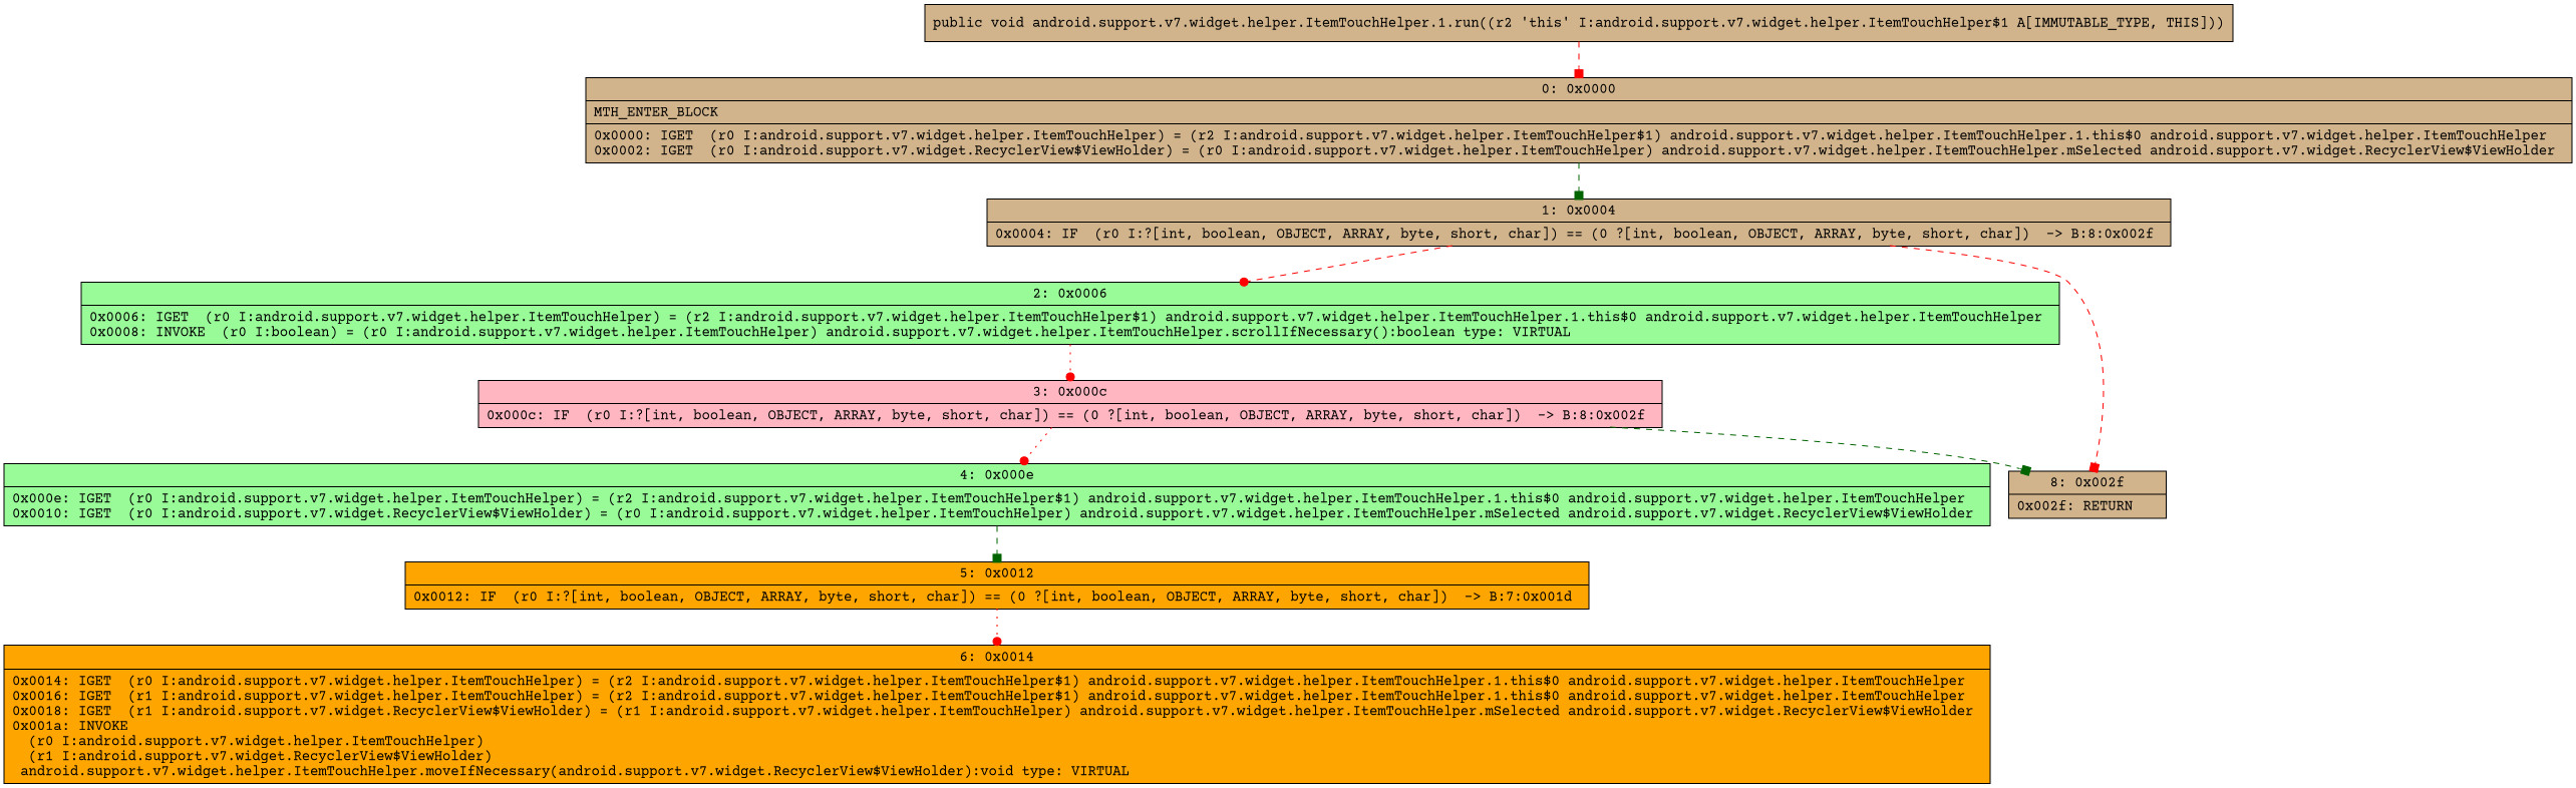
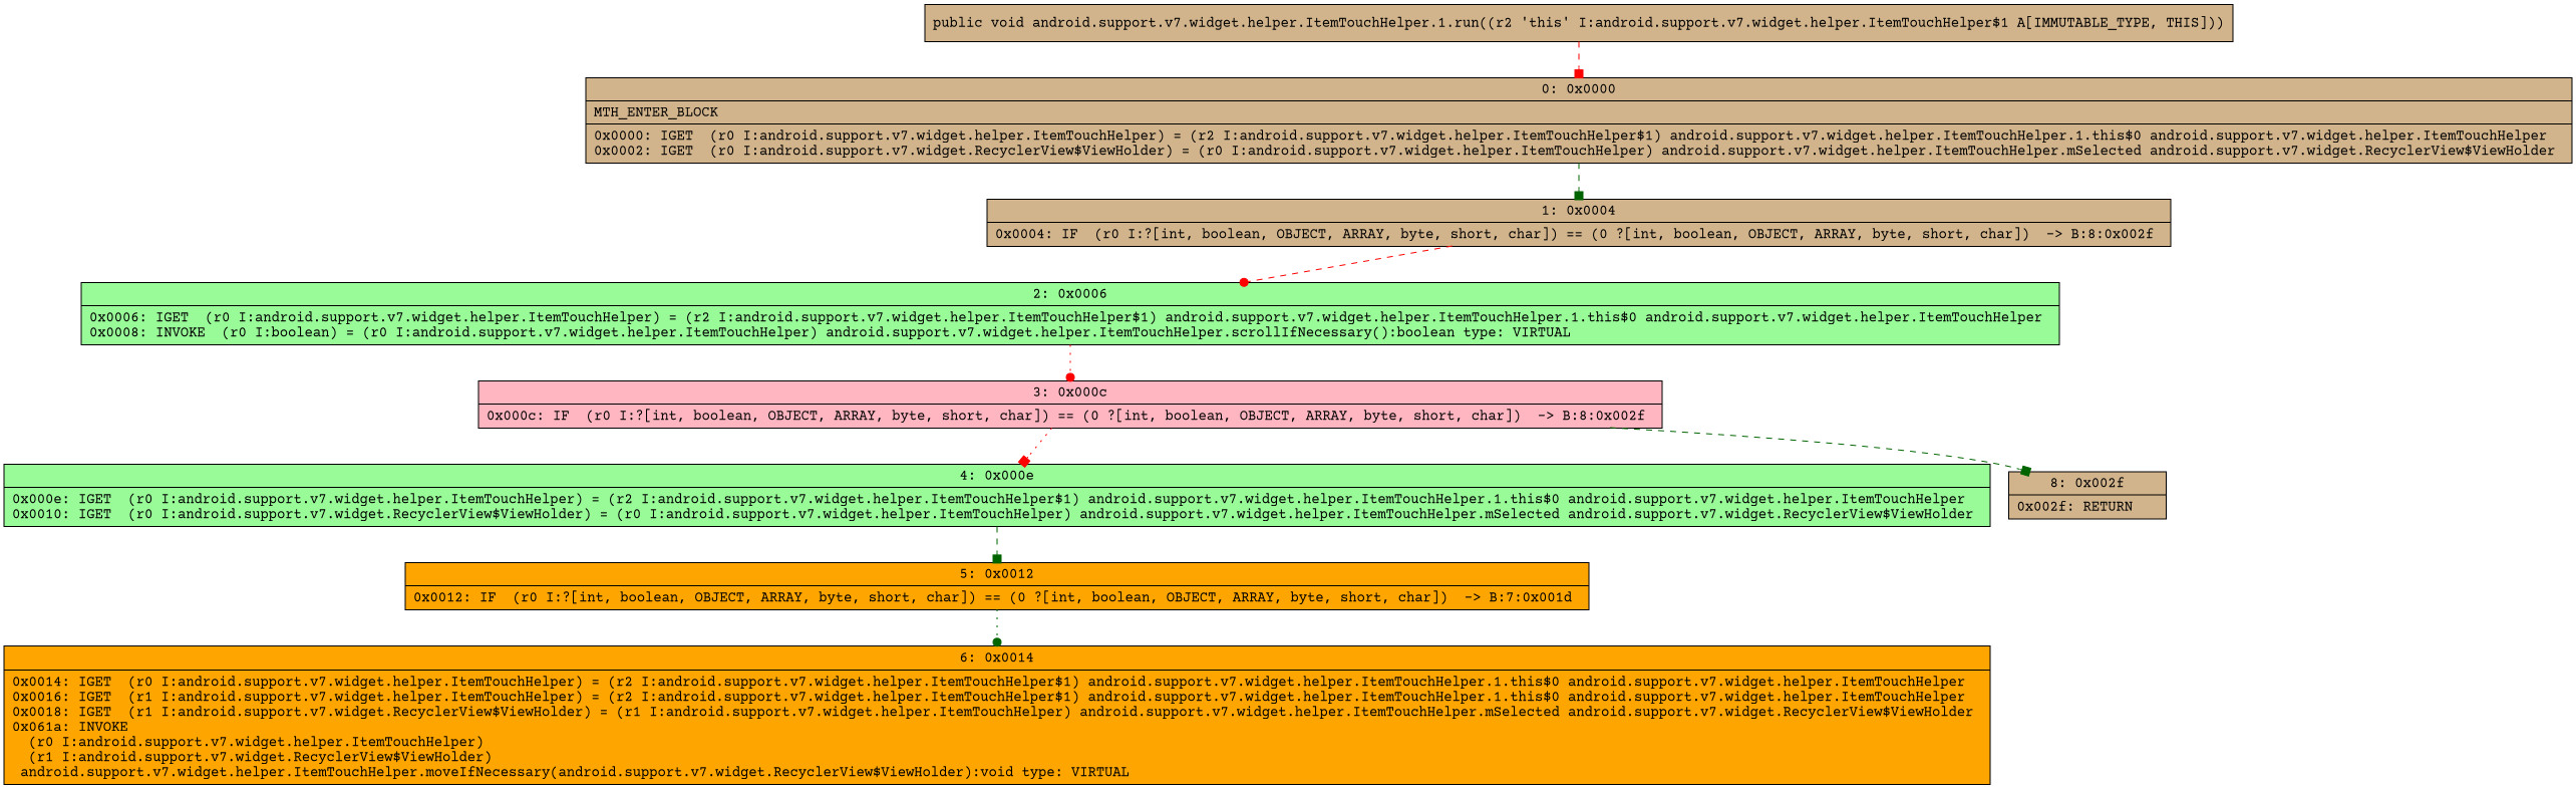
  digraph {
    fontname="Courier Prime"
    node [fillcolor=tan fontname="Courier Prime" shape=record style=filled]
    edge [arrowhead=box color=red fontname="Courier Prime" style=dashed]
    n1 [label="{0\:\ 0x0000|MTH_ENTER_BLOCK\l|0x0000: IGET  (r0 I:android.support.v7.widget.helper.ItemTouchHelper) = (r2 I:android.support.v7.widget.helper.ItemTouchHelper$1) android.support.v7.widget.helper.ItemTouchHelper.1.this$0 android.support.v7.widget.helper.ItemTouchHelper \l0x0002: IGET  (r0 I:android.support.v7.widget.RecyclerView$ViewHolder) = (r0 I:android.support.v7.widget.helper.ItemTouchHelper) android.support.v7.widget.helper.ItemTouchHelper.mSelected android.support.v7.widget.RecyclerView$ViewHolder \l}"]
    n2 [label="{1\:\ 0x0004|0x0004: IF  (r0 I:?[int, boolean, OBJECT, ARRAY, byte, short, char]) == (0 ?[int, boolean, OBJECT, ARRAY, byte, short, char])  \-\> B:8:0x002f \l}"]
    n3 [fillcolor=palegreen label="{2\:\ 0x0006|0x0006: IGET  (r0 I:android.support.v7.widget.helper.ItemTouchHelper) = (r2 I:android.support.v7.widget.helper.ItemTouchHelper$1) android.support.v7.widget.helper.ItemTouchHelper.1.this$0 android.support.v7.widget.helper.ItemTouchHelper \l0x0008: INVOKE  (r0 I:boolean) = (r0 I:android.support.v7.widget.helper.ItemTouchHelper) android.support.v7.widget.helper.ItemTouchHelper.scrollIfNecessary():boolean type: VIRTUAL \l}"]
    n4 [label="{8\:\ 0x002f|0x002f: RETURN   \l}"]
    n5 [fillcolor=lightpink label="{3\:\ 0x000c|0x000c: IF  (r0 I:?[int, boolean, OBJECT, ARRAY, byte, short, char]) == (0 ?[int, boolean, OBJECT, ARRAY, byte, short, char])  \-\> B:8:0x002f \l}"]
    n6 [fillcolor=palegreen label="{4\:\ 0x000e|0x000e: IGET  (r0 I:android.support.v7.widget.helper.ItemTouchHelper) = (r2 I:android.support.v7.widget.helper.ItemTouchHelper$1) android.support.v7.widget.helper.ItemTouchHelper.1.this$0 android.support.v7.widget.helper.ItemTouchHelper \l0x0010: IGET  (r0 I:android.support.v7.widget.RecyclerView$ViewHolder) = (r0 I:android.support.v7.widget.helper.ItemTouchHelper) android.support.v7.widget.helper.ItemTouchHelper.mSelected android.support.v7.widget.RecyclerView$ViewHolder \l}"]
    n7 [fillcolor=orange label="{5\:\ 0x0012|0x0012: IF  (r0 I:?[int, boolean, OBJECT, ARRAY, byte, short, char]) == (0 ?[int, boolean, OBJECT, ARRAY, byte, short, char])  \-\> B:7:0x001d \l}"]
-   n8 [fillcolor=orange label="{6\:\ 0x0014|0x0014: IGET  (r0 I:android.support.v7.widget.helper.ItemTouchHelper) = (r2 I:android.support.v7.widget.helper.ItemTouchHelper$1) android.support.v7.widget.helper.ItemTouchHelper.1.this$0 android.support.v7.widget.helper.ItemTouchHelper \l0x0016: IGET  (r1 I:android.support.v7.widget.helper.ItemTouchHelper) = (r2 I:android.support.v7.widget.helper.ItemTouchHelper$1) android.support.v7.widget.helper.ItemTouchHelper.1.this$0 android.support.v7.widget.helper.ItemTouchHelper \l0x0018: IGET  (r1 I:android.support.v7.widget.RecyclerView$ViewHolder) = (r1 I:android.support.v7.widget.helper.ItemTouchHelper) android.support.v7.widget.helper.ItemTouchHelper.mSelected android.support.v7.widget.RecyclerView$ViewHolder \l0x001a: INVOKE  \l  (r0 I:android.support.v7.widget.helper.ItemTouchHelper)\l  (r1 I:android.support.v7.widget.RecyclerView$ViewHolder)\l android.support.v7.widget.helper.ItemTouchHelper.moveIfNecessary(android.support.v7.widget.RecyclerView$ViewHolder):void type: VIRTUAL \l}"]
+   n8 [fillcolor=orange label="{6\:\ 0x0014|0x0014: IGET  (r0 I:android.support.v7.widget.helper.ItemTouchHelper) = (r2 I:android.support.v7.widget.helper.ItemTouchHelper$1) android.support.v7.widget.helper.ItemTouchHelper.1.this$0 android.support.v7.widget.helper.ItemTouchHelper \l0x0016: IGET  (r1 I:android.support.v7.widget.helper.ItemTouchHelper) = (r2 I:android.support.v7.widget.helper.ItemTouchHelper$1) android.support.v7.widget.helper.ItemTouchHelper.1.this$0 android.support.v7.widget.helper.ItemTouchHelper \l0x0018: IGET  (r1 I:android.support.v7.widget.RecyclerView$ViewHolder) = (r1 I:android.support.v7.widget.helper.ItemTouchHelper) android.support.v7.widget.helper.ItemTouchHelper.mSelected android.support.v7.widget.RecyclerView$ViewHolder \l0x061a: INVOKE  \l  (r0 I:android.support.v7.widget.helper.ItemTouchHelper)\l  (r1 I:android.support.v7.widget.RecyclerView$ViewHolder)\l android.support.v7.widget.helper.ItemTouchHelper.moveIfNecessary(android.support.v7.widget.RecyclerView$ViewHolder):void type: VIRTUAL \l}"]
    n9 [label="{public void android.support.v7.widget.helper.ItemTouchHelper.1.run((r2 'this' I:android.support.v7.widget.helper.ItemTouchHelper$1 A[IMMUTABLE_TYPE, THIS])) }"]
    n1 -> n2 [color=darkgreen]
    n2 -> n3 [arrowhead=dot]
-   n2 -> n4
    n3 -> n5 [arrowhead=dot style=dotted]
    n5 -> n4 [color=darkgreen]
-   n5 -> n6 [arrowhead=dot style=dotted]
+   n5 -> n6 [style=dotted]
    n6 -> n7 [color=darkgreen]
-   n7 -> n8 [arrowhead=dot style=dotted]
+   n7 -> n8 [arrowhead=dot color=darkgreen style=dotted]
    n9 -> n1
  }
